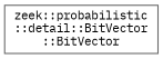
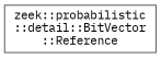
  digraph {
    rankdir=LR
    fontname="IBM Plex Mono"
-   n1 [color=gray40 fillcolor=white fontname="IBM Plex Mono" fontsize=10 height=0.2 label="zeek::probabilistic\l::detail::BitVector\l::BitVector" shape=record style=filled width=0.4]
+   n1 [color=gray40 fillcolor=white fontname="IBM Plex Mono" fontsize=10 height=0.2 label="zeek::probabilistic\l::detail::BitVector\l::Reference" shape=record style=filled width=0.4]
  }
